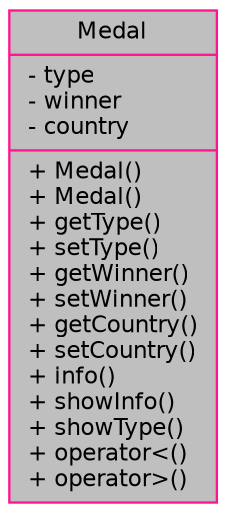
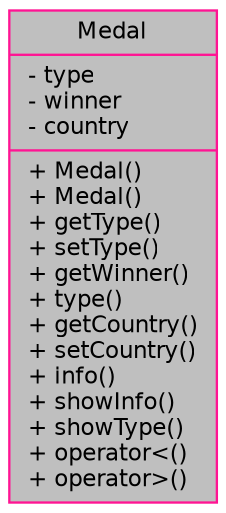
  digraph {
-   n1 [color=deeppink fillcolor=grey75 fontcolor=black fontname=Helvetica fontsize=10 height=0.2 label="{Medal\n|- type\l- winner\l- country\l|+ Medal()\l+ Medal()\l+ getType()\l+ setType()\l+ getWinner()\l+ setWinner()\l+ getCountry()\l+ setCountry()\l+ info()\l+ showInfo()\l+ showType()\l+ operator\<()\l+ operator\>()\l}" shape=record style=filled width=0.4]
+   n1 [color=deeppink fillcolor=grey75 fontcolor=black fontname=Helvetica fontsize=10 height=0.2 label="{Medal\n|- type\l- winner\l- country\l|+ Medal()\l+ Medal()\l+ getType()\l+ setType()\l+ getWinner()\l+ type()\l+ getCountry()\l+ setCountry()\l+ info()\l+ showInfo()\l+ showType()\l+ operator\<()\l+ operator\>()\l}" shape=record style=filled width=0.4]
  }
